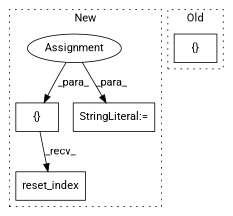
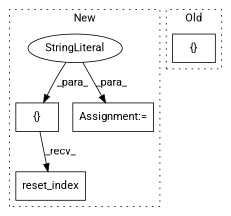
  digraph {
    fontname=Roboto
    node [a=4 fontname=Roboto shape=box]
    edge [fontname=Roboto]
    n1 [a=32 l=13 label=reset_index s=854]
    n2 [l="1,1" label="{}" s="844,851"]
-   n3 [a=7 l=1 label="StringLiteral:=" s=1599]
-   n4 [a=45 l=6 label=Assignment s=845 shape=ellipse]
+   n3 [a=7 l=1 label="Assignment:=" s=1599]
+   n4 [a=45 l=6 label=StringLiteral s=845 shape=ellipse]
    n5 [l=2 label="{}" s=1035]
    subgraph cluster_1 {
      label=New
      style=dotted
      n1
      n2
      n3
      n4
    }
    subgraph cluster_2 {
      label=Old
      style=dotted
      n5
    }
    n2 -> n1 [label=_recv_]
    n4 -> n2 [label=_para_]
    n4 -> n3 [label=_para_]
  }
